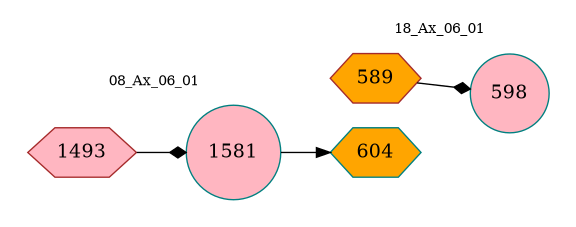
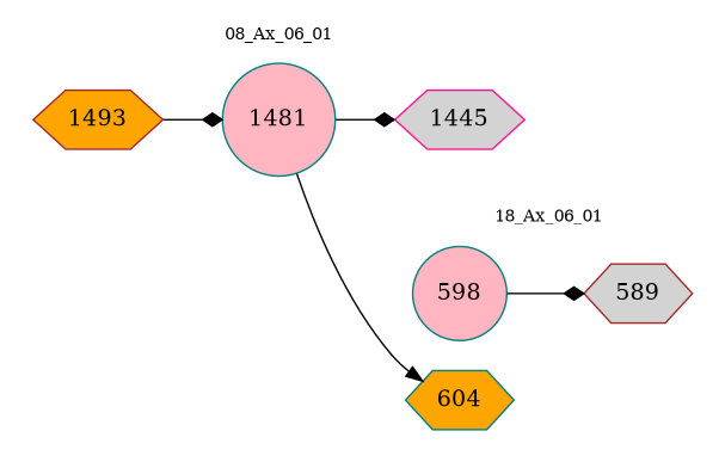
  digraph {
    rankdir=LR
    node [color=teal fillcolor=lightgrey shape=hexagon style=filled]
    edge [arrowhead=diamond color=black]
-   n1 [color=brown fillcolor=orange label=589]
+   n1 [color=brown label=589]
    n2 [fillcolor=lightpink label=598 shape=circle]
    n3 [fillcolor=orange label=604]
-   n4 [color=brown fillcolor=lightpink label=1493]
-   n5 [fillcolor=lightpink label=1581 shape=circle]
+   n4 [color=brown fillcolor=orange label=1493]
+   n5 [fillcolor=lightpink label=1481 shape=circle]
+   n6 [color=deeppink label=1445]
    subgraph cluster_1 {
      color=white
      fontsize=10
      label="18_Ax_06_01"
      n1
      n2
      n3
    }
    subgraph cluster_2 {
      color=white
      fontsize=10
      label="08_Ax_06_01"
      n4
      n5
+     n6
    }
-   n1 -> n2
+   n2 -> n1
    n4 -> n5
    n5 -> n3 [arrowhead=normal]
+   n5 -> n6
  }
